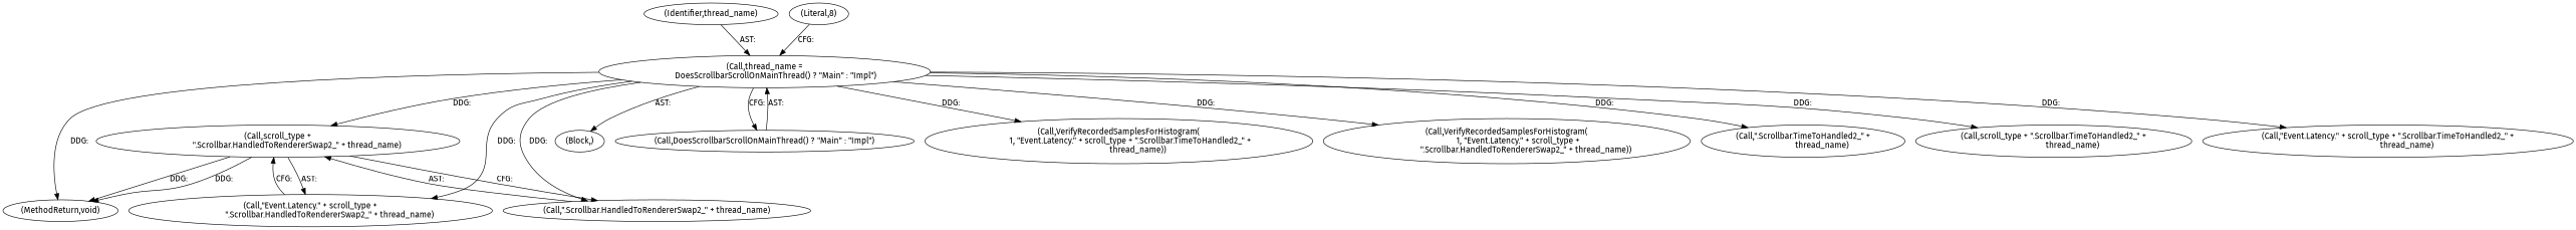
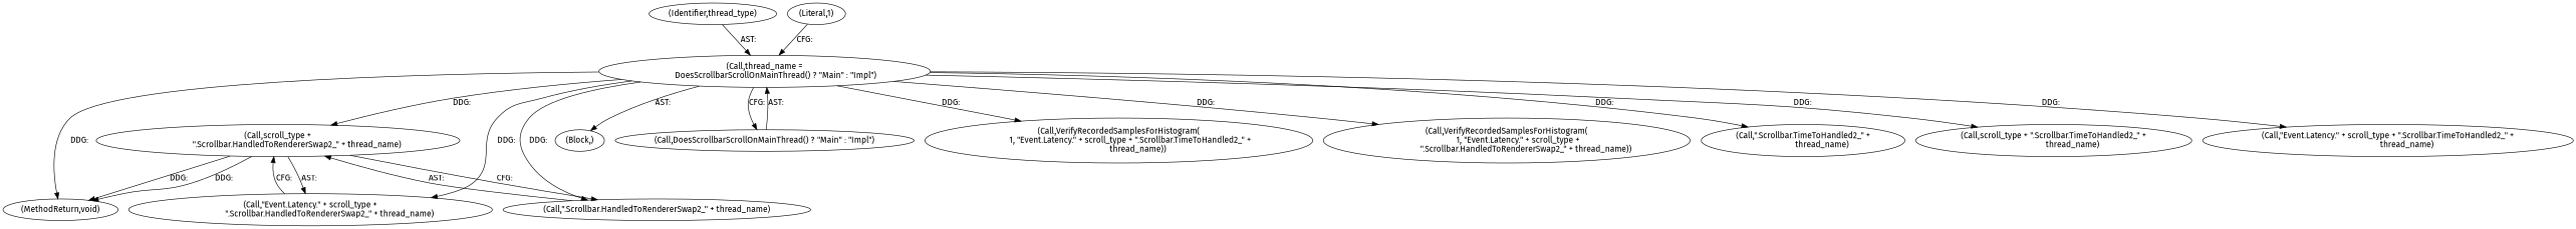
  digraph {
    fontname="Fira Sans"
    node [fontname="Fira Sans"]
    edge [fontname="Fira Sans"]
    n1 [label="(Call,scroll_type +\n                 \".Scrollbar.HandledToRendererSwap2_\" + thread_name)"]
    n2 [label="(MethodReturn,void)"]
    n3 [label="(Call,\".Scrollbar.HandledToRendererSwap2_\" + thread_name)"]
    n4 [label="(Call,\"Event.Latency.\" + scroll_type +\n                 \".Scrollbar.HandledToRendererSwap2_\" + thread_name)"]
    n5 [label="(Call,thread_name =\n          DoesScrollbarScrollOnMainThread() ? \"Main\" : \"Impl\")"]
    n6 [label="(Block,)"]
    n7 [label="(Call,DoesScrollbarScrollOnMainThread() ? \"Main\" : \"Impl\")"]
    n8 [label="(Call,VerifyRecordedSamplesForHistogram(\n          1, \"Event.Latency.\" + scroll_type + \".Scrollbar.TimeToHandled2_\" +\n                 thread_name))"]
    n9 [label="(Call,VerifyRecordedSamplesForHistogram(\n          1, \"Event.Latency.\" + scroll_type +\n                 \".Scrollbar.HandledToRendererSwap2_\" + thread_name))"]
    n10 [label="(Call,\".Scrollbar.TimeToHandled2_\" +\n                 thread_name)"]
    n11 [label="(Call,scroll_type + \".Scrollbar.TimeToHandled2_\" +\n                 thread_name)"]
    n12 [label="(Call,\"Event.Latency.\" + scroll_type + \".Scrollbar.TimeToHandled2_\" +\n                 thread_name)"]
-   n13 [label="(Identifier,thread_name)"]
-   n14 [label="(Literal,8)"]
+   n13 [label="(Identifier,thread_type)"]
+   n14 [label="(Literal,1)"]
    n1 -> n2 [label="DDG: "]
    n1 -> n2 [label="DDG: "]
    n1 -> n3 [label="CFG: "]
    n1 -> n4 [label="AST: "]
    n3 -> n1 [label="AST: "]
    n4 -> n1 [label="CFG: "]
    n5 -> n1 [label="DDG: "]
    n5 -> n2 [label="DDG: "]
    n5 -> n3 [label="DDG: "]
    n5 -> n4 [label="DDG: "]
    n5 -> n6 [label="AST: "]
    n5 -> n7 [label="CFG: "]
    n5 -> n8 [label="DDG: "]
    n5 -> n9 [label="DDG: "]
    n5 -> n10 [label="DDG: "]
    n5 -> n11 [label="DDG: "]
    n5 -> n12 [label="DDG: "]
    n7 -> n5 [label="AST: "]
    n13 -> n5 [label="AST: "]
    n14 -> n5 [label="CFG: "]
  }
